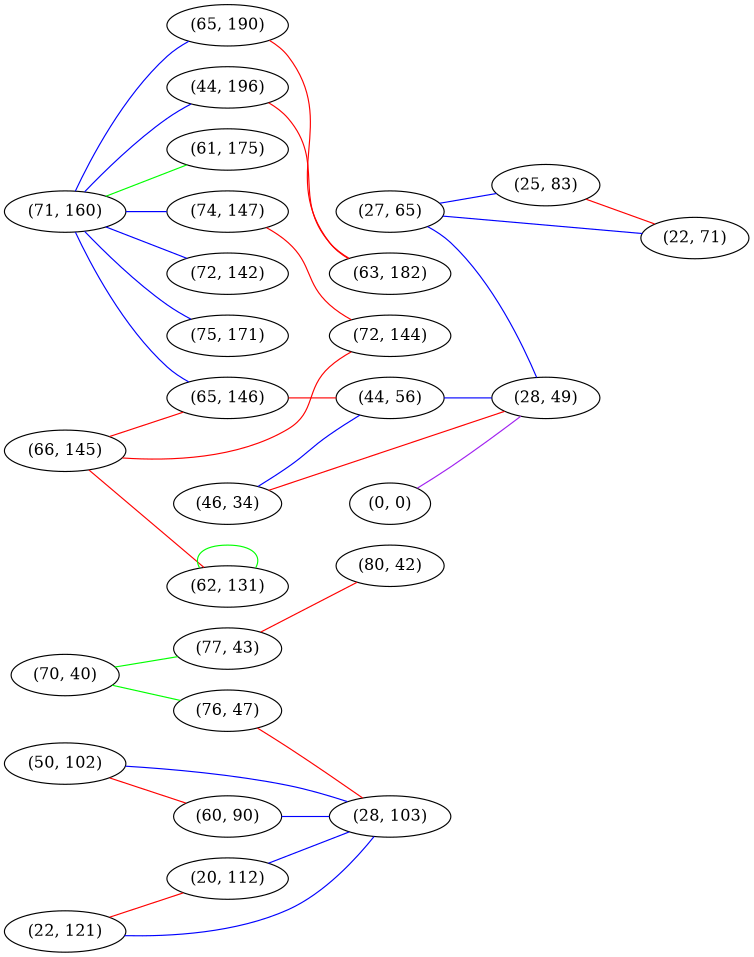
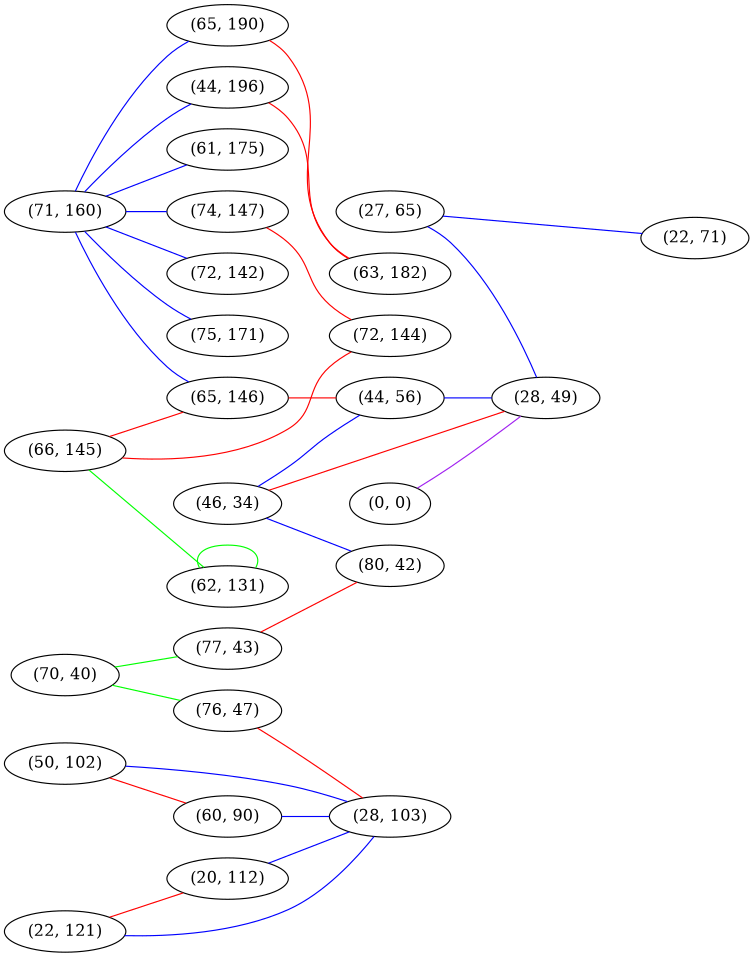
  graph {
    rankdir=LR
    edge [color=blue weight=3]
    "(27, 65)"
    "(28, 49)"
-   "(25, 83)"
    "(22, 71)"
    "(44, 56)"
    "(71, 160)"
    "(74, 147)"
    "(65, 190)"
    "(61, 175)"
    "(65, 146)"
    "(44, 196)"
    "(72, 142)"
    "(75, 171)"
    "(72, 144)"
    "(63, 182)"
    "(70, 40)"
    "(76, 47)"
    "(77, 43)"
    "(28, 103)"
    "(80, 42)"
    "(46, 34)"
    "(66, 145)"
    "(62, 131)"
    "(22, 121)"
    "(20, 112)"
    "(0, 0)"
    "(50, 102)"
    "(60, 90)"
    "(27, 65)" -- "(28, 49)"
-   "(27, 65)" -- "(25, 83)"
    "(27, 65)" -- "(22, 71)"
-   "(25, 83)" -- "(22, 71)" [color=red weight=1]
    "(44, 56)" -- "(28, 49)"
    "(71, 160)" -- "(74, 147)"
    "(71, 160)" -- "(65, 190)"
-   "(71, 160)" -- "(61, 175)" [color=green]
+   "(71, 160)" -- "(61, 175)"
    "(71, 160)" -- "(65, 146)"
    "(71, 160)" -- "(44, 196)"
    "(71, 160)" -- "(72, 142)"
    "(71, 160)" -- "(75, 171)"
    "(74, 147)" -- "(72, 144)" [color=red weight=1]
    "(65, 190)" -- "(63, 182)" [color=red weight=1]
    "(65, 146)" -- "(44, 56)" [color=red weight=1]
    "(44, 196)" -- "(63, 182)" [color=red weight=1]
    "(70, 40)" -- "(76, 47)" [color=green weight=2]
    "(70, 40)" -- "(77, 43)" [color=green weight=2]
    "(76, 47)" -- "(28, 103)" [color=red weight=1]
    "(77, 43)" -- "(80, 42)" [color=red weight=1]
    "(46, 34)" -- "(28, 49)" [color=red weight=1]
    "(46, 34)" -- "(44, 56)"
+   "(46, 34)" -- "(80, 42)"
    "(66, 145)" -- "(65, 146)" [color=red weight=1]
    "(66, 145)" -- "(72, 144)" [color=red weight=1]
-   "(66, 145)" -- "(62, 131)" [color=red weight=1]
+   "(66, 145)" -- "(62, 131)" [color=green weight=1]
    "(62, 131)" -- "(62, 131)" [color=green weight=2]
    "(22, 121)" -- "(28, 103)"
    "(22, 121)" -- "(20, 112)" [color=red weight=1]
    "(20, 112)" -- "(28, 103)"
    "(0, 0)" -- "(28, 49)" [color=purple weight=4]
    "(50, 102)" -- "(28, 103)"
    "(50, 102)" -- "(60, 90)" [color=red weight=1]
    "(60, 90)" -- "(28, 103)"
  }
